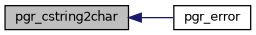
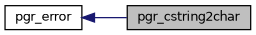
  digraph {
    rankdir=LR
    node [color=black fontname=Helvetica fontsize=10 shape=record style=filled]
    n1 [fillcolor=grey75 fontcolor=black height=0.2 label=pgr_cstring2char width=0.4]
    n2 [fillcolor=white height=0.2 label=pgr_error width=0.4]
-   n1 -> n2 [color=midnightblue dir=back fontname=Helvetica fontsize=10 labelfontname=Helvetica labelfontsize=10 style=solid]
+   n2 -> n1 [color=midnightblue dir=back fontname=Helvetica fontsize=10 labelfontname=Helvetica labelfontsize=10 style=solid]
  }
